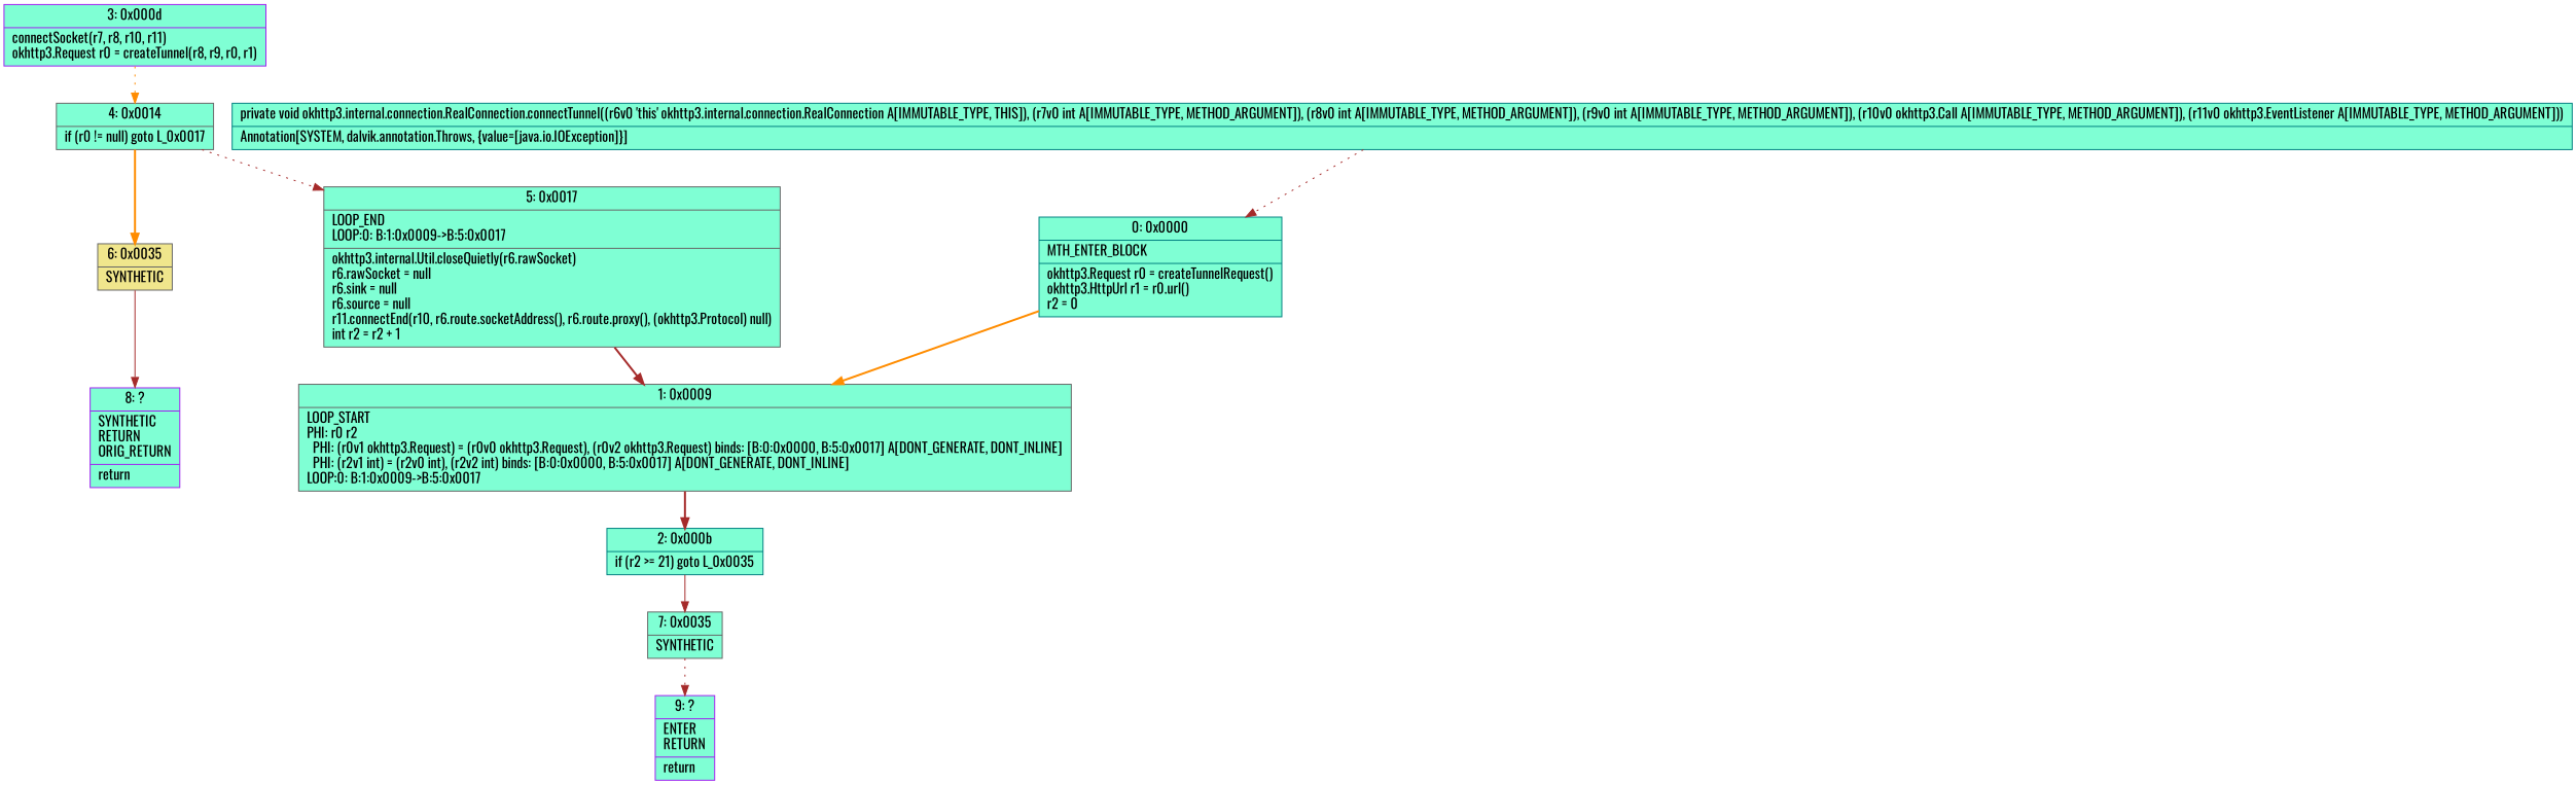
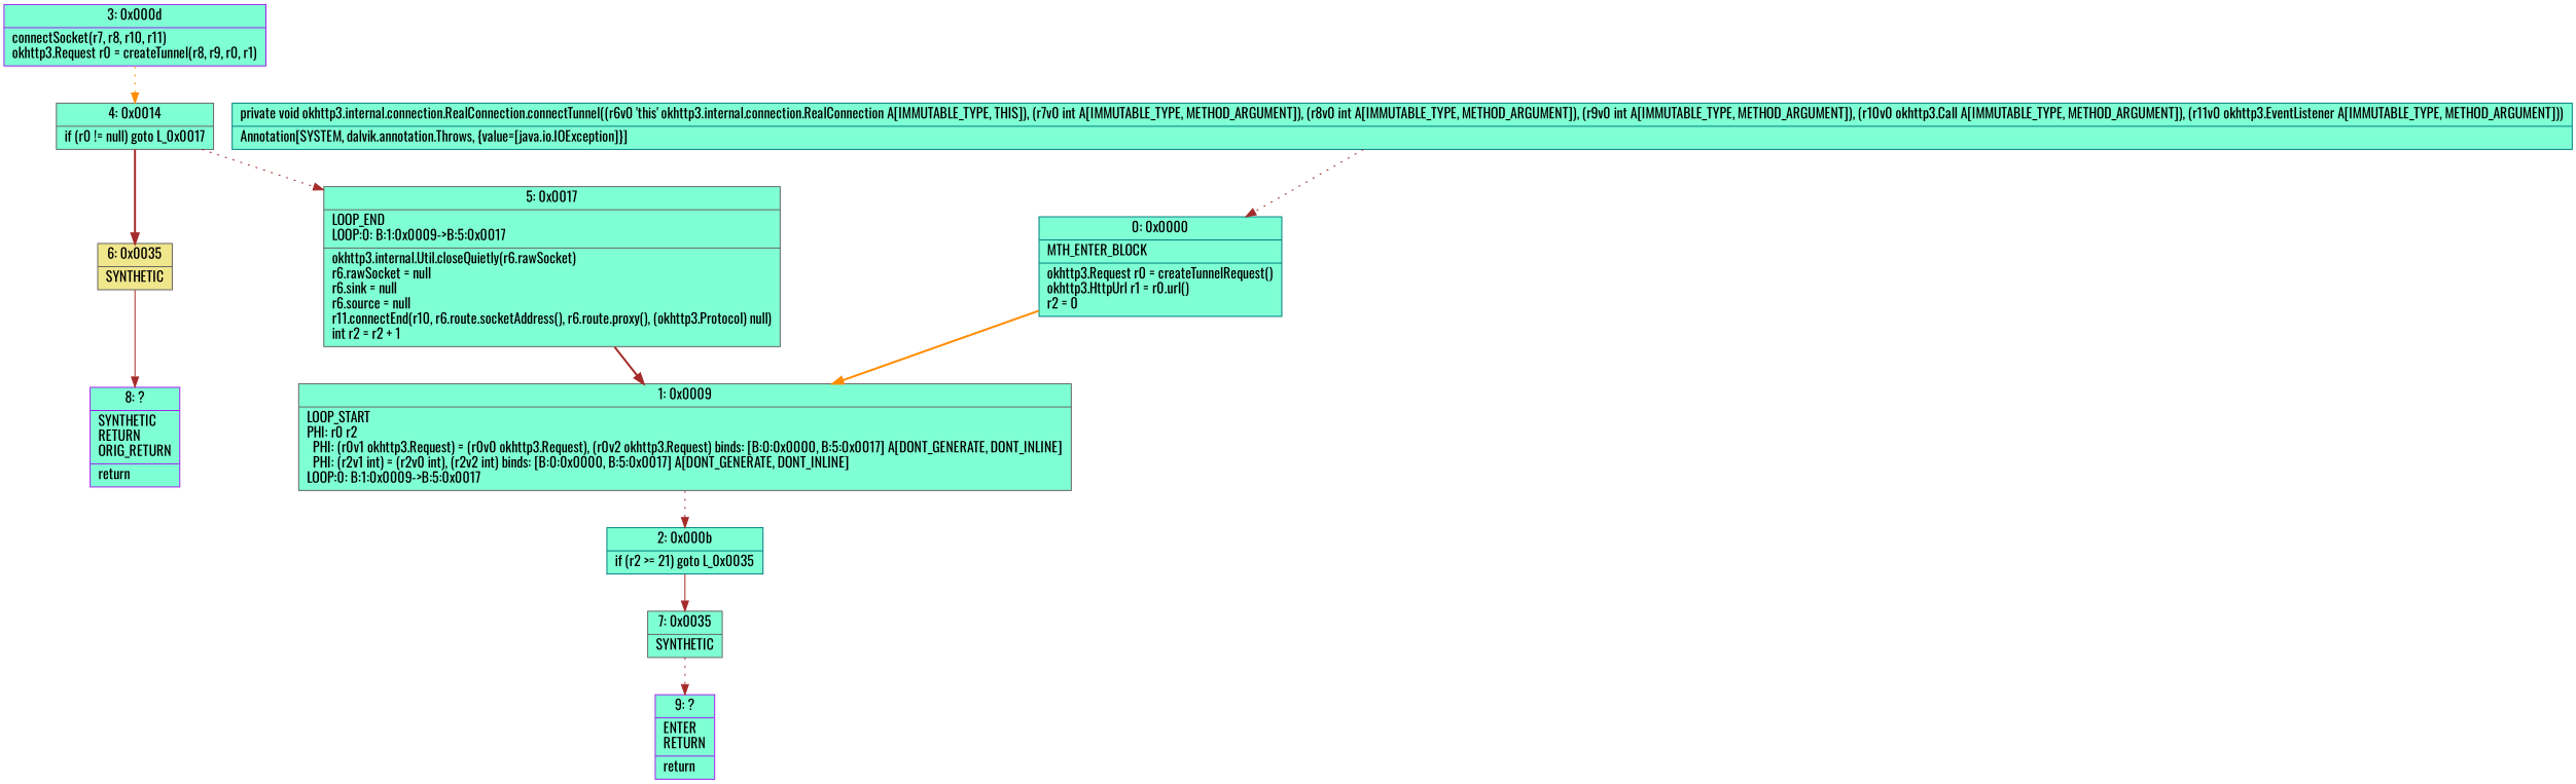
  digraph {
    fontname=Oswald
    node [color=gray40 fillcolor=aquamarine fontname=Oswald shape=record style=filled]
    edge [color=brown fontname=Oswald style=bold]
    n1 [color=teal label="{0\:\ 0x0000|MTH_ENTER_BLOCK\l|okhttp3.Request r0 = createTunnelRequest()\lokhttp3.HttpUrl r1 = r0.url()\lr2 = 0\l}"]
    n2 [label="{1\:\ 0x0009|LOOP_START\lPHI: r0 r2 \l  PHI: (r0v1 okhttp3.Request) = (r0v0 okhttp3.Request), (r0v2 okhttp3.Request) binds: [B:0:0x0000, B:5:0x0017] A[DONT_GENERATE, DONT_INLINE]\l  PHI: (r2v1 int) = (r2v0 int), (r2v2 int) binds: [B:0:0x0000, B:5:0x0017] A[DONT_GENERATE, DONT_INLINE]\lLOOP:0: B:1:0x0009\-\>B:5:0x0017\l}"]
    n3 [color=teal label="{2\:\ 0x000b|if (r2 \>= 21) goto L_0x0035\l}"]
    n4 [label="{7\:\ 0x0035|SYNTHETIC\l}"]
    n5 [color=purple label="{3\:\ 0x000d|connectSocket(r7, r8, r10, r11)\lokhttp3.Request r0 = createTunnel(r8, r9, r0, r1)\l}"]
    n6 [label="{4\:\ 0x0014|if (r0 != null) goto L_0x0017\l}"]
    n7 [color=purple label="{9\:\ ?|ENTER\lRETURN\l|return\l}"]
    n8 [label="{5\:\ 0x0017|LOOP_END\lLOOP:0: B:1:0x0009\-\>B:5:0x0017\l|okhttp3.internal.Util.closeQuietly(r6.rawSocket)\lr6.rawSocket = null\lr6.sink = null\lr6.source = null\lr11.connectEnd(r10, r6.route.socketAddress(), r6.route.proxy(), (okhttp3.Protocol) null)\lint r2 = r2 + 1\l}"]
    n9 [fillcolor=khaki label="{6\:\ 0x0035|SYNTHETIC\l}"]
    n10 [color=purple label="{8\:\ ?|SYNTHETIC\lRETURN\lORIG_RETURN\l|return\l}"]
    n11 [color=teal label="{private void okhttp3.internal.connection.RealConnection.connectTunnel((r6v0 'this' okhttp3.internal.connection.RealConnection A[IMMUTABLE_TYPE, THIS]), (r7v0 int A[IMMUTABLE_TYPE, METHOD_ARGUMENT]), (r8v0 int A[IMMUTABLE_TYPE, METHOD_ARGUMENT]), (r9v0 int A[IMMUTABLE_TYPE, METHOD_ARGUMENT]), (r10v0 okhttp3.Call A[IMMUTABLE_TYPE, METHOD_ARGUMENT]), (r11v0 okhttp3.EventListener A[IMMUTABLE_TYPE, METHOD_ARGUMENT]))  | Annotation[SYSTEM, dalvik.annotation.Throws, \{value=[java.io.IOException]\}]\l}"]
    n1 -> n2 [color=darkorange]
-   n2 -> n3
+   n2 -> n3 [style=dotted]
    n3 -> n4 [style=solid]
    n4 -> n7 [style=dotted]
    n5 -> n6 [color=darkorange style=dotted]
    n6 -> n8 [style=dotted]
-   n6 -> n9 [color=darkorange]
+   n6 -> n9
    n8 -> n2
    n9 -> n10 [style=solid]
    n11 -> n1 [style=dotted]
  }
